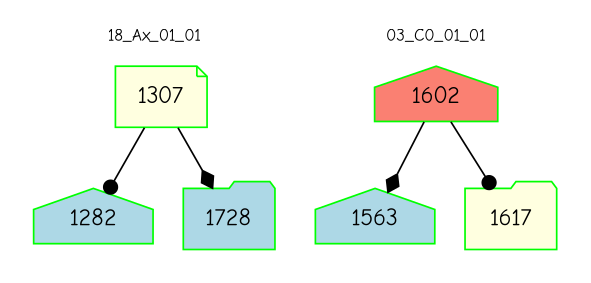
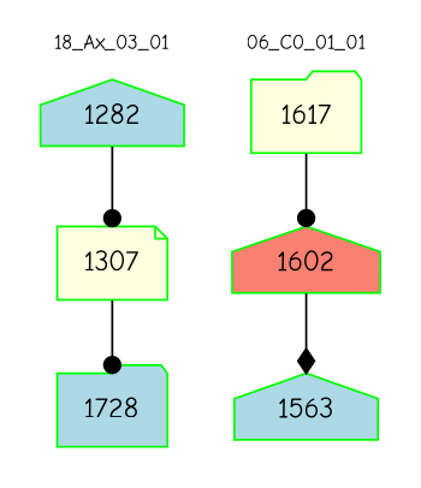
  digraph {
    fontname="Comic Neue"
    node [color=green fillcolor=lightblue fontname="Comic Neue" shape=house style=filled]
    edge [arrowhead=dot color=black fontname="Comic Neue"]
    n1 [fillcolor=lightyellow label=1307 shape=note]
    n2 [label=1282]
    n3 [label=1728 shape=folder]
    n4 [fillcolor=salmon label=1602]
    n5 [label=1563]
    n6 [fillcolor=lightyellow label=1617 shape=folder]
    subgraph cluster_1 {
      color=white
      fontsize=10
-     label="18_Ax_01_01"
+     label="18_Ax_03_01"
      n1
      n2
      n3
    }
    subgraph cluster_2 {
      color=white
      fontsize=10
-     label="03_C0_01_01"
+     label="06_C0_01_01"
      n4
      n5
      n6
    }
-   n1 -> n2
-   n1 -> n3 [arrowhead=diamond]
+   n2 -> n1
+   n1 -> n3
    n4 -> n5 [arrowhead=diamond]
-   n4 -> n6
+   n6 -> n4
  }
